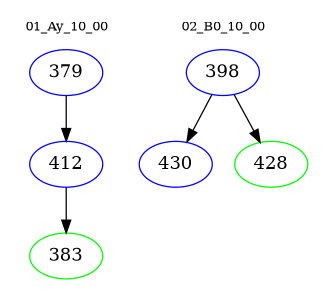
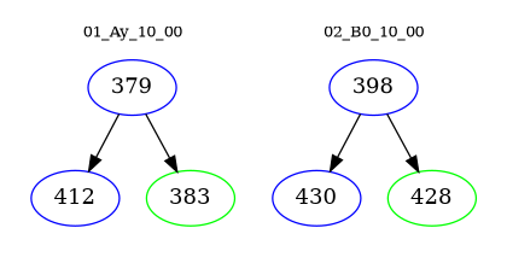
  digraph {
    node [color=blue]
    edge [color=black]
    n1 [label=379]
    n2 [label=412]
    n3 [color=green label=383]
    n4 [label=398]
    n5 [label=430]
    n6 [color=green label=428]
    subgraph cluster_1 {
      color=white
      fontsize=10
      label="01_Ay_10_00"
      n1
      n2
      n3
    }
    subgraph cluster_2 {
      color=white
      fontsize=10
      label="02_B0_10_00"
      n4
      n5
      n6
    }
    n1 -> n2
-   n2 -> n3
+   n1 -> n3
    n4 -> n5
    n4 -> n6
  }
